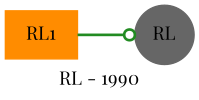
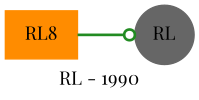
  strict digraph {
    compound=True
    concentrate=True
    label="RL - 1990"
    rankdir=LR
    splines=True
    fontname="Playfair Display"
    node [style=filled fontname="Playfair Display"]
-   RL1 [color=darkorange shape=box]
+   RL1 [color=darkorange shape=box label=RL8]
    RL [color=gray40 shape=circle]
    subgraph sub_1 {
      RL1
    }
    subgraph sub_2 {
      RL1
      RL
    }
    subgraph sub_3 {
    }
    RL1 -> RL [arrowhead=odot color=forestgreen fontsize=8 label="   " labelfloat=False labelfontcolor=lightgreen weight=0.5 style=bold fontname="Playfair Display"]
  }
